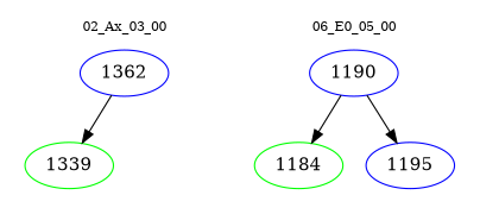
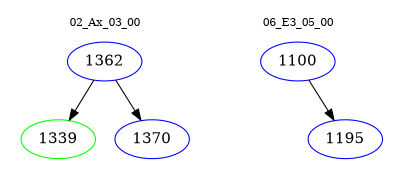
  digraph {
    node [color=blue]
    edge [color=black]
    n1 [label=1362]
    n2 [color=green label=1339]
-   n4 [label=1190]
-   n5 [color=green label=1184]
+   n3 [label=1370]
+   n4 [label=1100]
    n6 [label=1195]
    subgraph cluster_1 {
      color=white
      fontsize=10
      label="02_Ax_03_00"
      n1
      n2
+     n3
    }
    subgraph cluster_2 {
      color=white
      fontsize=10
-     label="06_E0_05_00"
+     label="06_E3_05_00"
      n4
-     n5
      n6
    }
    n1 -> n2
-   n4 -> n5
+   n1 -> n3
    n4 -> n6
  }
